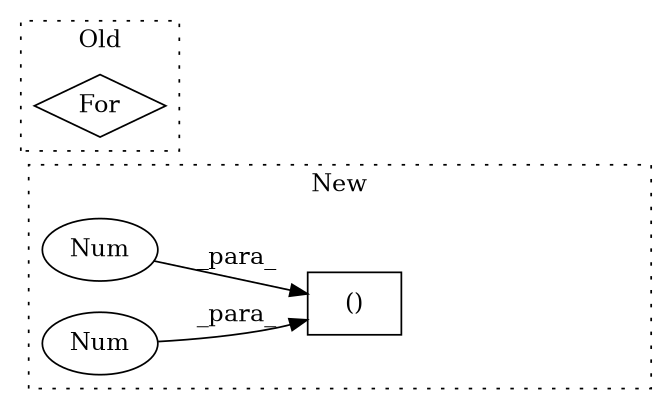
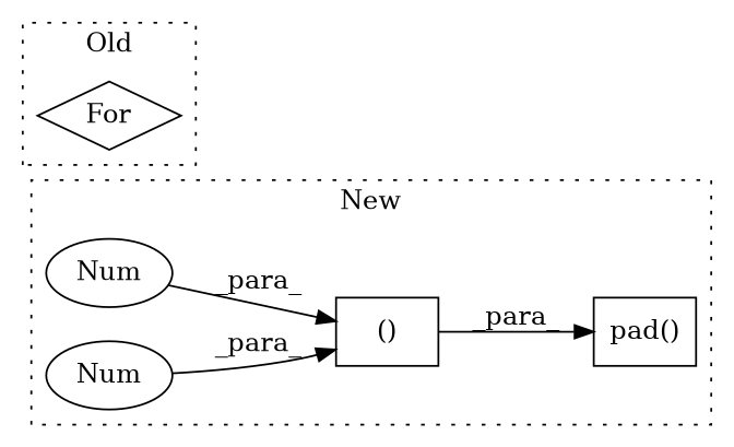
  digraph {
    rankdir=LR
    node [a=76 l=1 shape=box]
+   n1 [a=75 l="6,1" label="pad()" s="23837,23880"]
    n2 [a=54 l=27 label="()" s=23852]
    n3 [label=Num s=23851 shape=ellipse]
    n4 [label=Num s=23871 shape=ellipse]
    n5 [a=107 l="4,14" label=For s="23155,23179" shape=diamond]
    subgraph cluster_1 {
      label=New
      style=dotted
+     n1
      n2
      n3
      n4
    }
    subgraph cluster_2 {
      label=Old
      style=dotted
      n5
    }
+   n2 -> n1 [label=_para_]
    n3 -> n2 [label=_para_]
    n4 -> n2 [label=_para_]
  }
